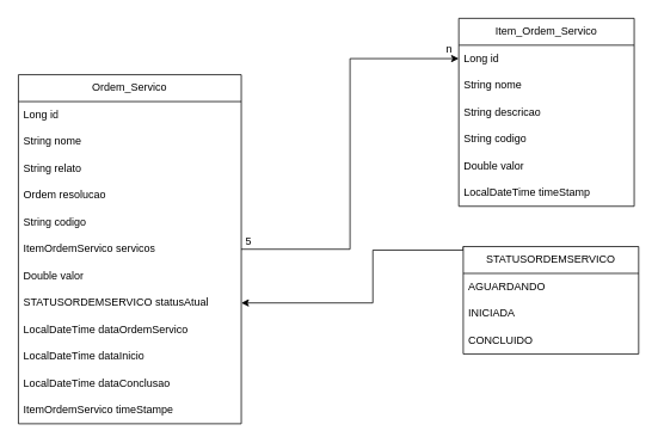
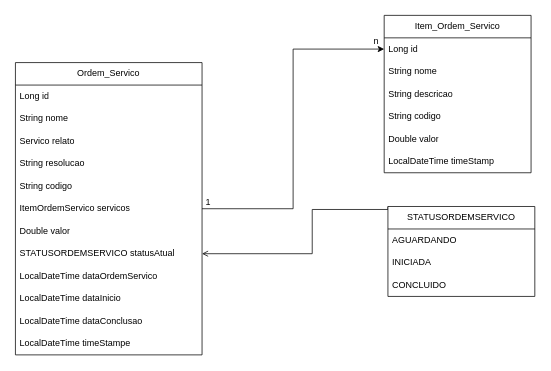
  <mxCell id="0" />
  <mxCell id="1" parent="0" />
  <mxCell id="2" value="Ordem_Servico" style="swimlane;fontStyle=0;childLayout=stackLayout;horizontal=1;startSize=30;horizontalStack=0;resizeParent=1;resizeParentMax=0;resizeLast=0;collapsible=1;marginBottom=0;whiteSpace=wrap;html=1;" parent="1" vertex="1"><mxGeometry x="20" y="83" width="249" height="390" as="geometry" /></mxCell>
  <mxCell id="3" value="Long id" style="text;strokeColor=none;fillColor=none;align=left;verticalAlign=middle;spacingLeft=4;spacingRight=4;overflow=hidden;points=[[0,0.5],[1,0.5]];portConstraint=eastwest;rotatable=0;whiteSpace=wrap;html=1;" parent="2" vertex="1"><mxGeometry y="30" width="249" height="30" as="geometry" /></mxCell>
  <mxCell id="4" value="String nome" style="text;strokeColor=none;fillColor=none;align=left;verticalAlign=middle;spacingLeft=4;spacingRight=4;overflow=hidden;points=[[0,0.5],[1,0.5]];portConstraint=eastwest;rotatable=0;whiteSpace=wrap;html=1;" parent="2" vertex="1"><mxGeometry y="60" width="249" height="30" as="geometry" /></mxCell>
- <mxCell id="5" value="String relato" style="text;strokeColor=none;fillColor=none;align=left;verticalAlign=middle;spacingLeft=4;spacingRight=4;overflow=hidden;points=[[0,0.5],[1,0.5]];portConstraint=eastwest;rotatable=0;whiteSpace=wrap;html=1;" parent="2" vertex="1"><mxGeometry y="90" width="249" height="30" as="geometry" /></mxCell>
- <mxCell id="6" value="Ordem resolucao" style="text;strokeColor=none;fillColor=none;align=left;verticalAlign=middle;spacingLeft=4;spacingRight=4;overflow=hidden;points=[[0,0.5],[1,0.5]];portConstraint=eastwest;rotatable=0;whiteSpace=wrap;html=1;" parent="2" vertex="1"><mxGeometry y="120" width="249" height="30" as="geometry" /></mxCell>
+ <mxCell id="5" value="Servico relato" style="text;strokeColor=none;fillColor=none;align=left;verticalAlign=middle;spacingLeft=4;spacingRight=4;overflow=hidden;points=[[0,0.5],[1,0.5]];portConstraint=eastwest;rotatable=0;whiteSpace=wrap;html=1;" parent="2" vertex="1"><mxGeometry y="90" width="249" height="30" as="geometry" /></mxCell>
+ <mxCell id="6" value="String resolucao" style="text;strokeColor=none;fillColor=none;align=left;verticalAlign=middle;spacingLeft=4;spacingRight=4;overflow=hidden;points=[[0,0.5],[1,0.5]];portConstraint=eastwest;rotatable=0;whiteSpace=wrap;html=1;" parent="2" vertex="1"><mxGeometry y="120" width="249" height="30" as="geometry" /></mxCell>
  <mxCell id="7" value="String codigo" style="text;strokeColor=none;fillColor=none;align=left;verticalAlign=middle;spacingLeft=4;spacingRight=4;overflow=hidden;points=[[0,0.5],[1,0.5]];portConstraint=eastwest;rotatable=0;whiteSpace=wrap;html=1;" parent="2" vertex="1"><mxGeometry y="150" width="249" height="30" as="geometry" /></mxCell>
  <mxCell id="8" value="ItemOrdemServico servicos" style="text;strokeColor=none;fillColor=none;align=left;verticalAlign=middle;spacingLeft=4;spacingRight=4;overflow=hidden;points=[[0,0.5],[1,0.5]];portConstraint=eastwest;rotatable=0;whiteSpace=wrap;html=1;" parent="2" vertex="1"><mxGeometry y="180" width="249" height="30" as="geometry" /></mxCell>
  <mxCell id="9" value="Double valor" style="text;strokeColor=none;fillColor=none;align=left;verticalAlign=middle;spacingLeft=4;spacingRight=4;overflow=hidden;points=[[0,0.5],[1,0.5]];portConstraint=eastwest;rotatable=0;whiteSpace=wrap;html=1;" parent="2" vertex="1"><mxGeometry y="210" width="249" height="30" as="geometry" /></mxCell>
  <mxCell id="10" value="STATUSORDEMSERVICO statusAtual" style="text;strokeColor=none;fillColor=none;align=left;verticalAlign=middle;spacingLeft=4;spacingRight=4;overflow=hidden;points=[[0,0.5],[1,0.5]];portConstraint=eastwest;rotatable=0;whiteSpace=wrap;html=1;" parent="2" vertex="1"><mxGeometry y="240" width="249" height="30" as="geometry" /></mxCell>
  <mxCell id="11" value="LocalDateTime dataOrdemServico" style="text;strokeColor=none;fillColor=none;align=left;verticalAlign=middle;spacingLeft=4;spacingRight=4;overflow=hidden;points=[[0,0.5],[1,0.5]];portConstraint=eastwest;rotatable=0;whiteSpace=wrap;html=1;" parent="2" vertex="1"><mxGeometry y="270" width="249" height="30" as="geometry" /></mxCell>
  <mxCell id="12" value="LocalDateTime dataInicio" style="text;strokeColor=none;fillColor=none;align=left;verticalAlign=middle;spacingLeft=4;spacingRight=4;overflow=hidden;points=[[0,0.5],[1,0.5]];portConstraint=eastwest;rotatable=0;whiteSpace=wrap;html=1;" parent="2" vertex="1"><mxGeometry y="300" width="249" height="30" as="geometry" /></mxCell>
  <mxCell id="13" value="LocalDateTime dataConclusao" style="text;strokeColor=none;fillColor=none;align=left;verticalAlign=middle;spacingLeft=4;spacingRight=4;overflow=hidden;points=[[0,0.5],[1,0.5]];portConstraint=eastwest;rotatable=0;whiteSpace=wrap;html=1;" parent="2" vertex="1"><mxGeometry y="330" width="249" height="30" as="geometry" /></mxCell>
- <mxCell id="14" value="ItemOrdemServico timeStampe" style="text;strokeColor=none;fillColor=none;align=left;verticalAlign=middle;spacingLeft=4;spacingRight=4;overflow=hidden;points=[[0,0.5],[1,0.5]];portConstraint=eastwest;rotatable=0;whiteSpace=wrap;html=1;" parent="2" vertex="1"><mxGeometry y="360" width="249" height="30" as="geometry" /></mxCell>
+ <mxCell id="14" value="LocalDateTime timeStampe" style="text;strokeColor=none;fillColor=none;align=left;verticalAlign=middle;spacingLeft=4;spacingRight=4;overflow=hidden;points=[[0,0.5],[1,0.5]];portConstraint=eastwest;rotatable=0;whiteSpace=wrap;html=1;" parent="2" vertex="1"><mxGeometry y="360" width="249" height="30" as="geometry" /></mxCell>
  <mxCell id="15" value="&lt;span style=&quot;text-align: left;&quot;&gt;Item_Ordem_Servico&lt;/span&gt;" style="swimlane;fontStyle=0;childLayout=stackLayout;horizontal=1;startSize=30;horizontalStack=0;resizeParent=1;resizeParentMax=0;resizeLast=0;collapsible=1;marginBottom=0;whiteSpace=wrap;html=1;" parent="1" vertex="1"><mxGeometry x="512" y="20" width="196" height="210" as="geometry" /></mxCell>
  <mxCell id="16" value="Long id" style="text;strokeColor=none;fillColor=none;align=left;verticalAlign=middle;spacingLeft=4;spacingRight=4;overflow=hidden;points=[[0,0.5],[1,0.5]];portConstraint=eastwest;rotatable=0;whiteSpace=wrap;html=1;" parent="15" vertex="1"><mxGeometry y="30" width="196" height="30" as="geometry" /></mxCell>
  <mxCell id="17" value="String nome" style="text;strokeColor=none;fillColor=none;align=left;verticalAlign=middle;spacingLeft=4;spacingRight=4;overflow=hidden;points=[[0,0.5],[1,0.5]];portConstraint=eastwest;rotatable=0;whiteSpace=wrap;html=1;" parent="15" vertex="1"><mxGeometry y="60" width="196" height="30" as="geometry" /></mxCell>
  <mxCell id="18" value="String descricao" style="text;strokeColor=none;fillColor=none;align=left;verticalAlign=middle;spacingLeft=4;spacingRight=4;overflow=hidden;points=[[0,0.5],[1,0.5]];portConstraint=eastwest;rotatable=0;whiteSpace=wrap;html=1;" parent="15" vertex="1"><mxGeometry y="90" width="196" height="30" as="geometry" /></mxCell>
  <mxCell id="19" value="String codigo" style="text;strokeColor=none;fillColor=none;align=left;verticalAlign=middle;spacingLeft=4;spacingRight=4;overflow=hidden;points=[[0,0.5],[1,0.5]];portConstraint=eastwest;rotatable=0;whiteSpace=wrap;html=1;" parent="15" vertex="1"><mxGeometry y="120" width="196" height="30" as="geometry" /></mxCell>
  <mxCell id="20" value="Double valor" style="text;strokeColor=none;fillColor=none;align=left;verticalAlign=middle;spacingLeft=4;spacingRight=4;overflow=hidden;points=[[0,0.5],[1,0.5]];portConstraint=eastwest;rotatable=0;whiteSpace=wrap;html=1;" parent="15" vertex="1"><mxGeometry y="150" width="196" height="30" as="geometry" /></mxCell>
  <mxCell id="21" value="LocalDateTime timeStamp" style="text;strokeColor=none;fillColor=none;align=left;verticalAlign=middle;spacingLeft=4;spacingRight=4;overflow=hidden;points=[[0,0.5],[1,0.5]];portConstraint=eastwest;rotatable=0;whiteSpace=wrap;html=1;" parent="15" vertex="1"><mxGeometry y="180" width="196" height="30" as="geometry" /></mxCell>
- <mxCell id="22" style="edgeStyle=orthogonalEdgeStyle;rounded=0;orthogonalLoop=1;jettySize=auto;html=1;exitX=0;exitY=0;exitDx=0;exitDy=0;entryX=1;entryY=0.5;entryDx=0;entryDy=0;" parent="1" source="23" target="10" edge="1"><mxGeometry relative="1" as="geometry"><Array as="points"><mxPoint x="517" y="279" /><mxPoint x="416" y="279" /><mxPoint x="416" y="338" /></Array></mxGeometry></mxCell>
+ <mxCell id="22" style="edgeStyle=orthogonalEdgeStyle;rounded=0;orthogonalLoop=1;jettySize=auto;html=1;exitX=0;exitY=0;exitDx=0;exitDy=0;entryX=1;entryY=0.5;entryDx=0;entryDy=0;endArrow=open;" parent="1" source="23" target="10" edge="1"><mxGeometry relative="1" as="geometry"><Array as="points"><mxPoint x="517" y="279" /><mxPoint x="416" y="279" /><mxPoint x="416" y="338" /></Array></mxGeometry></mxCell>
  <mxCell id="23" value="&lt;span style=&quot;text-align: left;&quot;&gt;STATUSORDEMSERVICO&lt;/span&gt;" style="swimlane;fontStyle=0;childLayout=stackLayout;horizontal=1;startSize=30;horizontalStack=0;resizeParent=1;resizeParentMax=0;resizeLast=0;collapsible=1;marginBottom=0;whiteSpace=wrap;html=1;" parent="1" vertex="1"><mxGeometry x="517" y="275" width="196" height="120" as="geometry" /></mxCell>
  <mxCell id="24" value="AGUARDANDO" style="text;strokeColor=none;fillColor=none;align=left;verticalAlign=middle;spacingLeft=4;spacingRight=4;overflow=hidden;points=[[0,0.5],[1,0.5]];portConstraint=eastwest;rotatable=0;whiteSpace=wrap;html=1;" parent="23" vertex="1"><mxGeometry y="30" width="196" height="30" as="geometry" /></mxCell>
  <mxCell id="25" value="INICIADA" style="text;strokeColor=none;fillColor=none;align=left;verticalAlign=middle;spacingLeft=4;spacingRight=4;overflow=hidden;points=[[0,0.5],[1,0.5]];portConstraint=eastwest;rotatable=0;whiteSpace=wrap;html=1;" parent="23" vertex="1"><mxGeometry y="60" width="196" height="30" as="geometry" /></mxCell>
  <mxCell id="26" value="CONCLUIDO" style="text;strokeColor=none;fillColor=none;align=left;verticalAlign=middle;spacingLeft=4;spacingRight=4;overflow=hidden;points=[[0,0.5],[1,0.5]];portConstraint=eastwest;rotatable=0;whiteSpace=wrap;html=1;" parent="23" vertex="1"><mxGeometry y="90" width="196" height="30" as="geometry" /></mxCell>
  <mxCell id="27" style="edgeStyle=orthogonalEdgeStyle;rounded=0;orthogonalLoop=1;jettySize=auto;html=1;exitX=1;exitY=0.5;exitDx=0;exitDy=0;entryX=0;entryY=0.5;entryDx=0;entryDy=0;" parent="1" source="8" target="16" edge="1"><mxGeometry relative="1" as="geometry" /></mxCell>
- <mxCell id="28" value="5" style="text;html=1;align=center;verticalAlign=middle;resizable=0;points=[];autosize=1;strokeColor=none;fillColor=none;" parent="1" vertex="1"><mxGeometry x="264" y="257" width="25" height="26" as="geometry" /></mxCell>
+ <mxCell id="28" value="1" style="text;html=1;align=center;verticalAlign=middle;resizable=0;points=[];autosize=1;strokeColor=none;fillColor=none;" parent="1" vertex="1"><mxGeometry x="264" y="257" width="25" height="26" as="geometry" /></mxCell>
  <mxCell id="29" value="n" style="text;html=1;align=center;verticalAlign=middle;resizable=0;points=[];autosize=1;strokeColor=none;fillColor=none;" parent="1" vertex="1"><mxGeometry x="488" y="42" width="25" height="26" as="geometry" /></mxCell>
